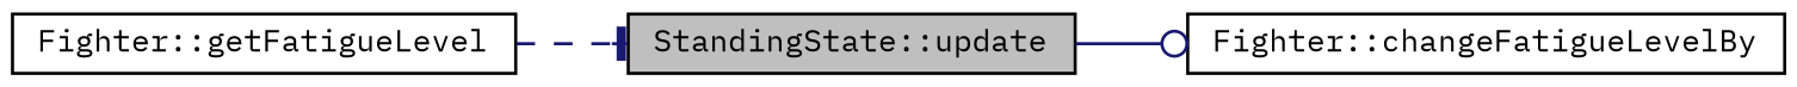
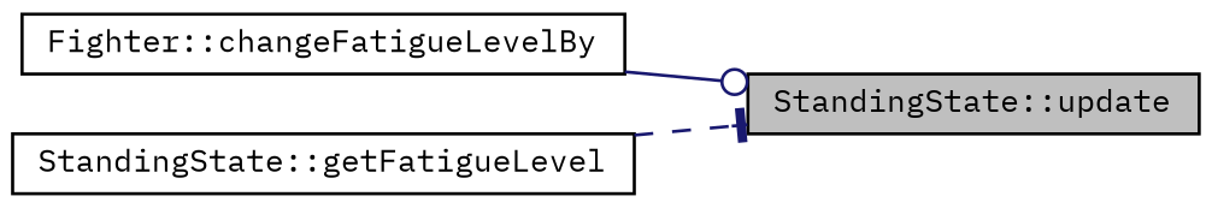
  digraph {
    fontname="IBM Plex Mono"
    rankdir=LR
    node [color=black fillcolor=white fontname="IBM Plex Mono" fontsize=10 shape=record style=filled]
    edge [color=midnightblue fontname="IBM Plex Mono" fontsize=10 labelfontname=Helvetica labelfontsize=10]
    n1 [fillcolor=grey75 fontcolor=black height=0.2 label="StandingState::update" width=0.4]
    n2 [height=0.2 label="Fighter::changeFatigueLevelBy" width=0.4]
-   n3 [height=0.2 label="Fighter::getFatigueLevel" width=0.4]
-   n1 -> n2 [arrowhead=odot style=solid]
+   n3 [height=0.2 label="StandingState::getFatigueLevel" width=0.4]
+   n2 -> n1 [arrowhead=odot style=solid]
    n3 -> n1 [arrowhead=tee style=dashed]
  }
